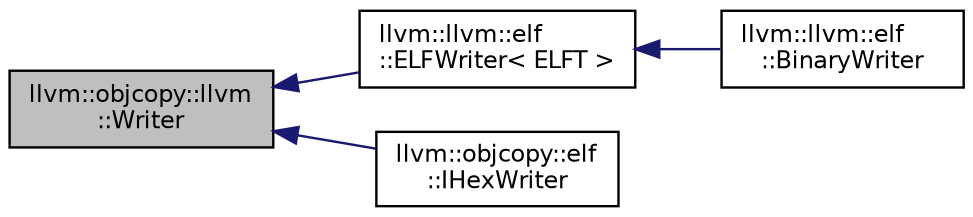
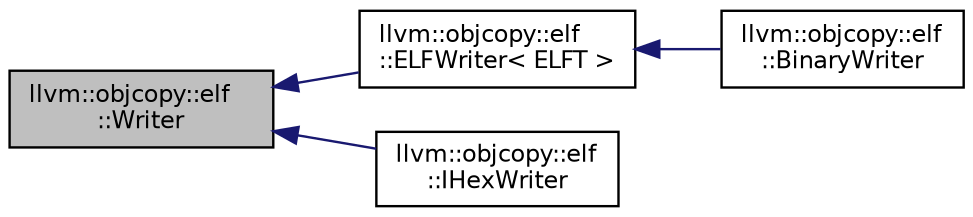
  digraph {
    rankdir=LR
    node [color=black fontname=Helvetica fontsize=10 shape=record]
    edge [color=midnightblue dir=back fontname=Helvetica fontsize=10 labelfontname=Helvetica labelfontsize=10 style=solid]
-   n1 [fillcolor=grey75 fontcolor=black height=0.2 label="llvm::objcopy::llvm\l::Writer" style=filled width=0.4]
-   n2 [height=0.2 label="llvm::llvm::elf\l::ELFWriter\< ELFT \>" width=0.4]
+   n1 [fillcolor=grey75 fontcolor=black height=0.2 label="llvm::objcopy::elf\l::Writer" style=filled width=0.4]
+   n2 [height=0.2 label="llvm::objcopy::elf\l::ELFWriter\< ELFT \>" width=0.4]
    n3 [height=0.2 label="llvm::objcopy::elf\l::IHexWriter" width=0.4]
-   n4 [height=0.2 label="llvm::llvm::elf\l::BinaryWriter" width=0.4]
+   n4 [height=0.2 label="llvm::objcopy::elf\l::BinaryWriter" width=0.4]
    n1 -> n2
    n1 -> n3
    n2 -> n4
  }
